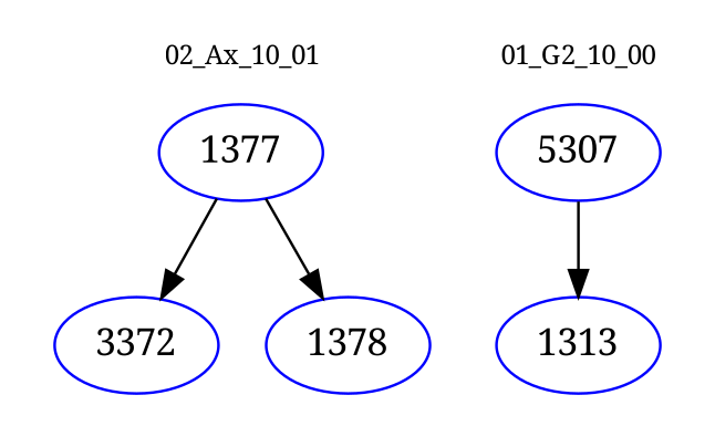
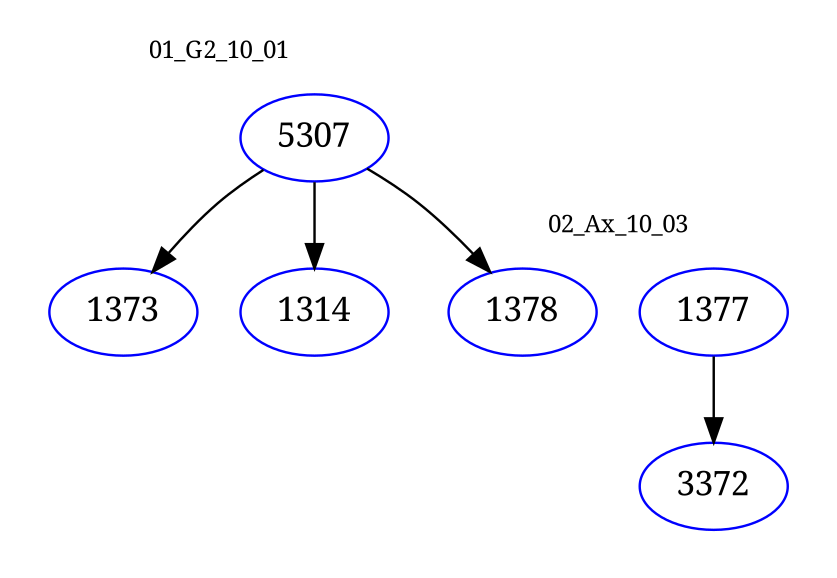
  digraph {
    fontname="Noto Serif"
    node [color=blue fontname="Noto Serif"]
    edge [color=black fontname="Noto Serif"]
    n1 [label=1377]
    n2 [label=3372]
    n3 [label=1378]
    n4 [label=5307]
-   n5 [label=1313]
+   n5 [label=1373]
+   n6 [label=1314]
    subgraph cluster_1 {
      color=white
      fontsize=10
-     label="02_Ax_10_01"
+     label="02_Ax_10_03"
      n1
      n2
      n3
    }
    subgraph cluster_2 {
      color=white
      fontsize=10
-     label="01_G2_10_00"
+     label="01_G2_10_01"
      n4
      n5
+     n6
    }
    n1 -> n2
-   n1 -> n3
+   n4 -> n3
    n4 -> n5
+   n4 -> n6
  }
